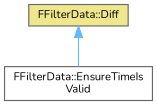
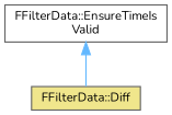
  digraph {
    rankdir=TB
    fontname=Nunito
    node [fontname=Nunito fontsize=10 shape=box style=filled]
    n1 [color=gray40 fillcolor=khaki fontcolor=black height=0.2 label="FFilterData::Diff" width=0.4]
    n2 [color=grey40 fillcolor=white height=0.2 label="FFilterData::EnsureTimeIs\lValid" width=0.4]
-   n1 -> n2 [color=steelblue1 dir=back fontname=Nunito fontsize=10 labelfontname=Helvetica labelfontsize=10 style=solid]
+   n2 -> n1 [color=steelblue1 dir=back fontname=Nunito fontsize=10 labelfontname=Helvetica labelfontsize=10 style=solid]
  }
